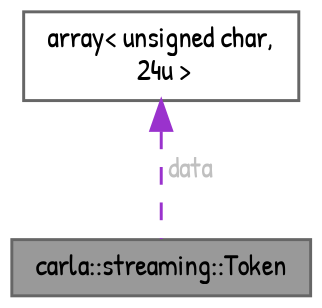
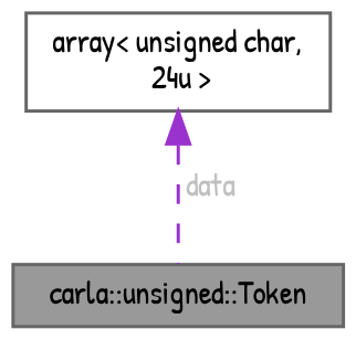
  digraph {
    fontname="Patrick Hand"
    node [color=gray40 fontname="Patrick Hand" fontsize=10 shape=box style=filled]
-   n1 [fillcolor=grey60 fontcolor=black height=0.2 label="carla::streaming::Token" width=0.4]
+   n1 [fillcolor=grey60 fontcolor=black height=0.2 label="carla::unsigned::Token" width=0.4]
    n2 [fillcolor=white height=0.2 label="array\< unsigned char,\l 24u \>" width=0.4]
    n2 -> n1 [color=darkorchid3 dir=back fontcolor=grey fontname="Patrick Hand" fontsize=10 label=" data" labelfontname=Helvetica labelfontsize=10 style=dashed]
  }
